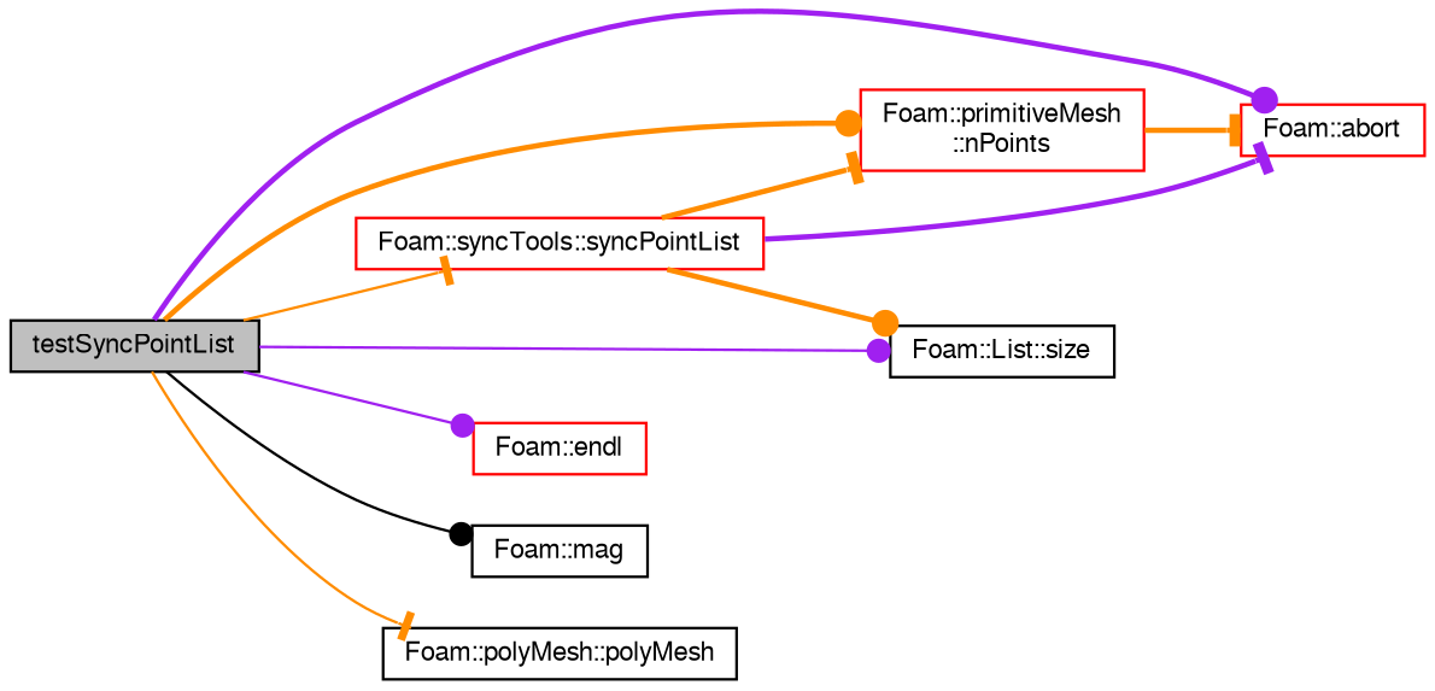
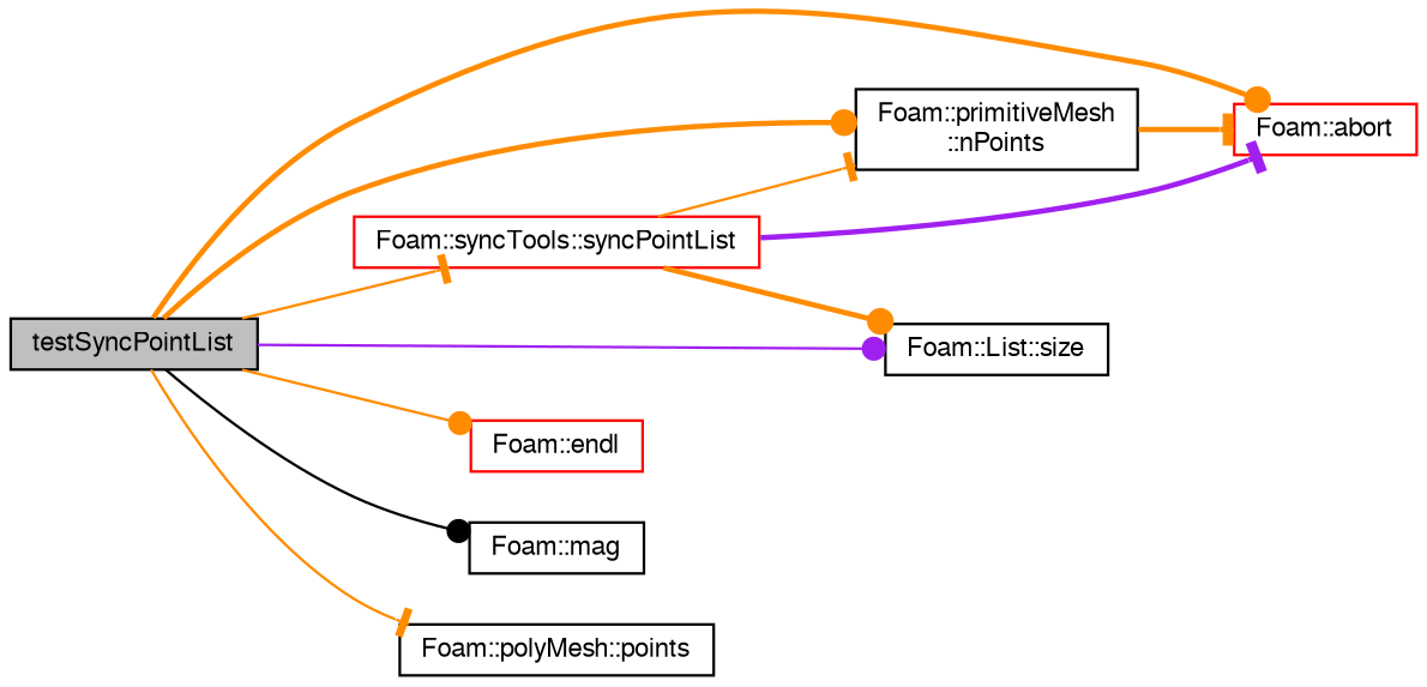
  digraph {
    rankdir=LR
    node [color=black fontname=FreeSans fontsize=10 shape=record]
    edge [arrowhead=dot color=darkorange fontname=FreeSans fontsize=10 labelfontname=FreeSans labelfontsize=10 style=bold]
    n1 [fillcolor=grey75 fontcolor=black height=0.2 label=testSyncPointList style=filled width=0.4]
    n2 [color=red height=0.2 label="Foam::abort" width=0.4]
    n3 [color=red height=0.2 label="Foam::endl" width=0.4]
    n4 [height=0.2 label="Foam::mag" width=0.4]
-   n5 [color=red height=0.2 label="Foam::primitiveMesh\l::nPoints" width=0.4]
-   n6 [height=0.2 label="Foam::polyMesh::polyMesh" width=0.4]
+   n5 [height=0.2 label="Foam::primitiveMesh\l::nPoints" width=0.4]
+   n6 [height=0.2 label="Foam::polyMesh::points" width=0.4]
    n7 [height=0.2 label="Foam::List::size" width=0.4]
    n8 [color=red height=0.2 label="Foam::syncTools::syncPointList" width=0.4]
-   n1 -> n2 [color=purple]
-   n1 -> n3 [color=purple style=solid]
+   n1 -> n2
+   n1 -> n3 [style=solid]
    n1 -> n4 [color=black style=solid]
    n1 -> n5
    n1 -> n6 [arrowhead=tee style=solid]
    n1 -> n7 [color=purple style=solid]
    n1 -> n8 [arrowhead=tee style=solid]
    n5 -> n2 [arrowhead=tee]
    n8 -> n2 [arrowhead=tee color=purple]
-   n8 -> n5 [arrowhead=tee]
+   n8 -> n5 [arrowhead=tee style=solid]
    n8 -> n7
  }
